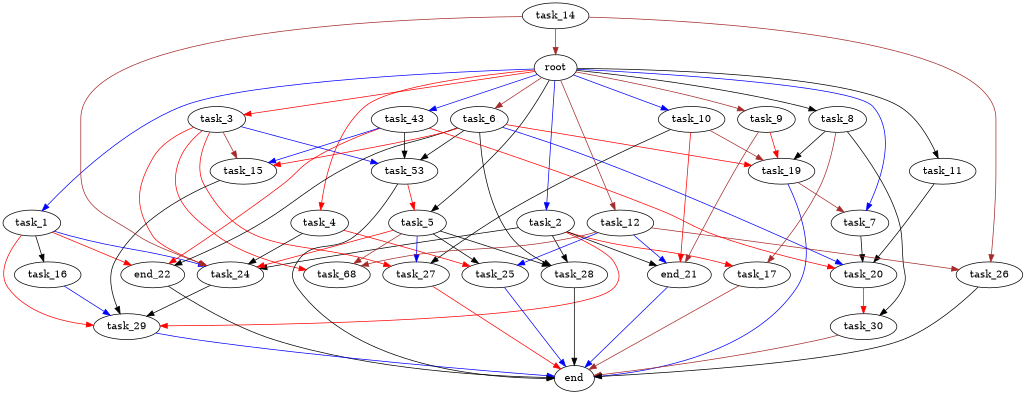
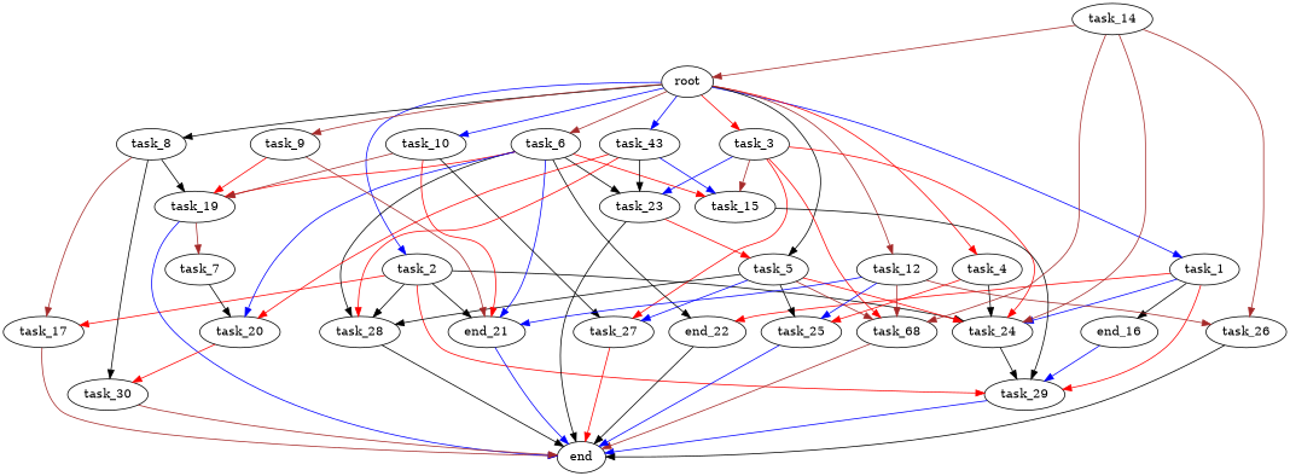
  digraph {
    edge [color=black]
    root
    task_1
    task_2
    task_3
    task_4
    task_5
    task_6
    task_7
    task_8
    task_9
    task_10
-   task_11
    task_12
    n14 [label=task_43]
-   task_16
+   task_16 [label=end_16]
    n16 [label=end_22]
    task_24
    task_29
    task_17
    n20 [label=end_21]
    task_28
    task_15
    n23 [label=task_68]
-   task_23 [label=task_53]
+   task_23
    task_27
    task_25
    task_19
    task_20
    task_30
    task_26
    task_14
    end
    root -> task_1 [color=blue]
    root -> task_2 [color=blue]
    root -> task_3 [color=red]
    root -> task_4 [color=red]
    root -> task_5
    root -> task_6 [color=brown]
-   root -> task_7 [color=blue]
    root -> task_8
    root -> task_9 [color=brown]
    root -> task_10 [color=blue]
-   root -> task_11
    root -> task_12 [color=brown]
    root -> n14 [color=blue]
    task_1 -> task_16
    task_1 -> n16 [color=red]
    task_1 -> task_24 [color=blue]
    task_1 -> task_29 [color=red]
    task_2 -> task_24
    task_2 -> task_29 [color=red]
    task_2 -> task_17 [color=red]
    task_2 -> n20
    task_2 -> task_28
    task_3 -> task_24 [color=red]
    task_3 -> task_15 [color=brown]
    task_3 -> n23 [color=red]
    task_3 -> task_23 [color=blue]
    task_3 -> task_27 [color=red]
    task_4 -> task_24
    task_4 -> task_25 [color=red]
    task_5 -> task_24 [color=red]
    task_5 -> task_28
    task_5 -> n23 [color=brown]
    task_5 -> task_27 [color=blue]
    task_5 -> task_25
    task_6 -> n16
+   task_6 -> n20 [color=blue]
    task_6 -> task_28
    task_6 -> task_15 [color=red]
    task_6 -> task_23
    task_6 -> task_19 [color=red]
    task_6 -> task_20 [color=blue]
    task_7 -> task_20
    task_8 -> task_17 [color=brown]
    task_8 -> task_19
    task_8 -> task_30
    task_9 -> n20 [color=brown]
    task_9 -> task_19 [color=red]
    task_10 -> n20 [color=red]
    task_10 -> task_27
    task_10 -> task_19 [color=brown]
-   task_11 -> task_20
    task_12 -> n20 [color=blue]
    task_12 -> n23 [color=brown]
    task_12 -> task_25 [color=blue]
    task_12 -> task_26 [color=brown]
-   n14 -> n16 [color=red]
+   n14 -> task_28 [color=red]
    n14 -> task_15 [color=blue]
    n14 -> task_23
    n14 -> task_20 [color=red]
    task_16 -> task_29 [color=blue]
    n16 -> end
    task_24 -> task_29
    task_29 -> end [color=blue]
    task_17 -> end [color=brown]
    n20 -> end [color=blue]
    task_28 -> end
    task_15 -> task_29
+   n23 -> end [color=brown]
    task_23 -> task_5 [color=red]
    task_23 -> end
    task_27 -> end [color=red]
    task_25 -> end [color=blue]
    task_19 -> task_7 [color=brown]
    task_19 -> end [color=blue]
    task_20 -> task_30 [color=red]
    task_30 -> end [color=brown]
    task_26 -> end
    task_14 -> root [color=brown]
    task_14 -> task_24 [color=brown]
+   task_14 -> n23 [color=brown]
    task_14 -> task_26 [color=brown]
  }
